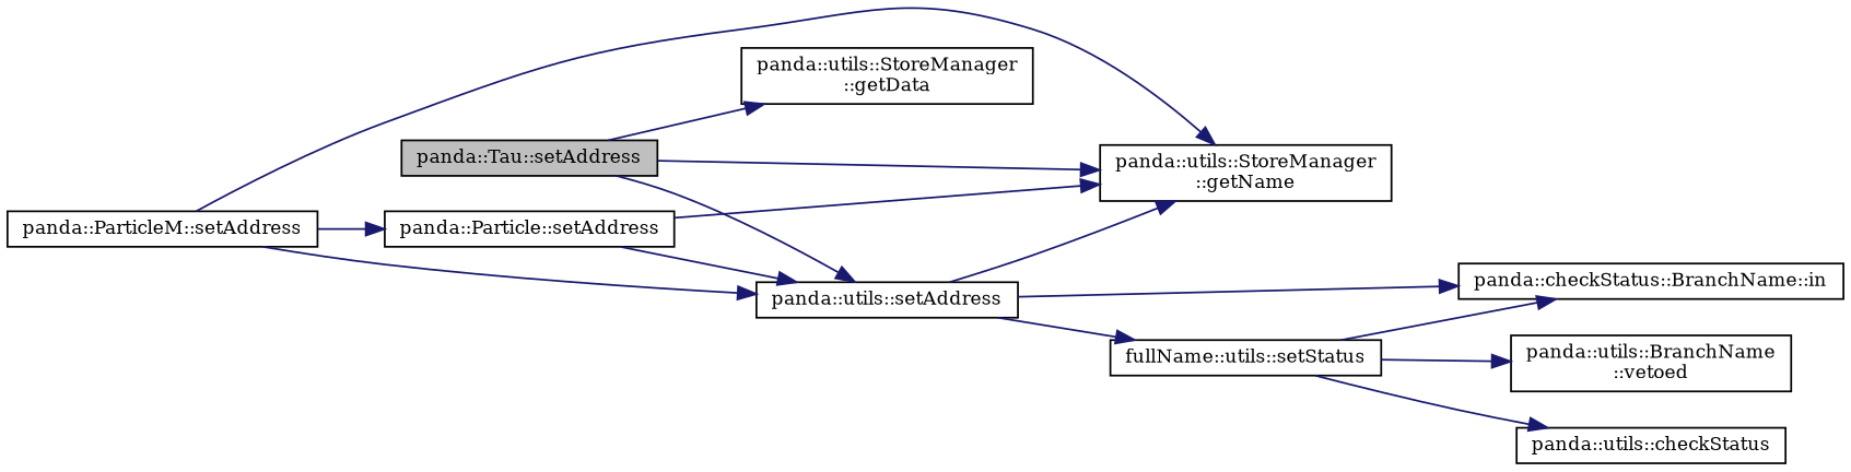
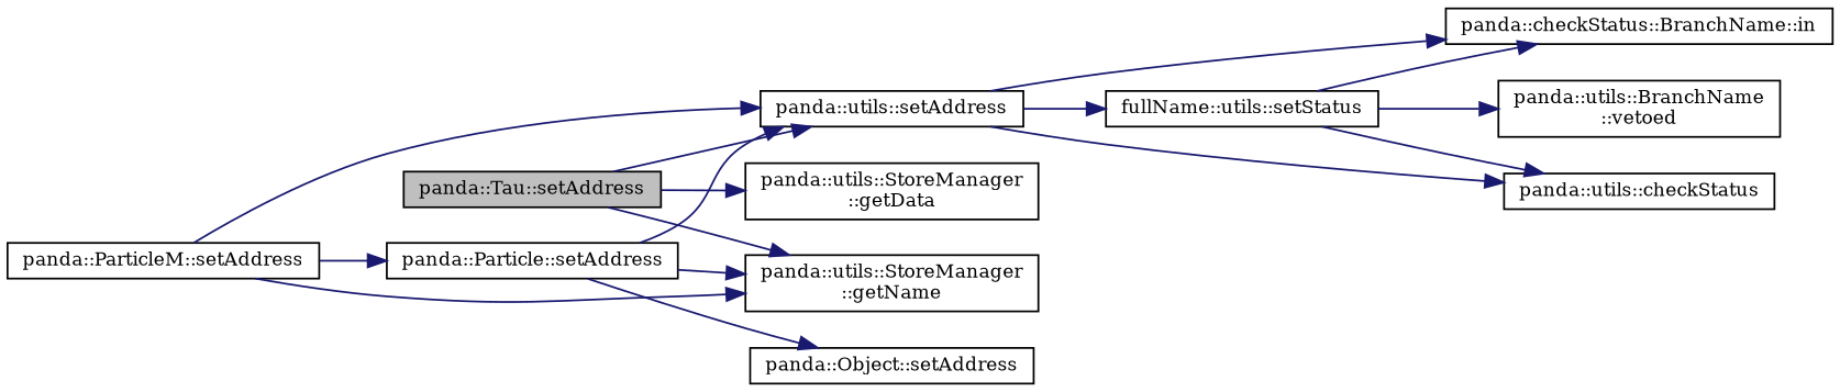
  digraph {
    fontname="DejaVu Serif"
    rankdir=LR
    node [color=black fillcolor=white fontname="DejaVu Serif" fontsize=10 shape=record style=filled]
    edge [color=midnightblue fontname="DejaVu Serif" fontsize=10 labelfontname=Helvetica labelfontsize=10 style=solid]
    n1 [fillcolor=grey75 fontcolor=black height=0.2 label="panda::Tau::setAddress" width=0.4]
    n2 [height=0.2 label="panda::utils::StoreManager\l::getName" width=0.4]
    n3 [height=0.2 label="panda::utils::setAddress" width=0.4]
    n4 [height=0.2 label="panda::utils::StoreManager\l::getData" width=0.4]
    n5 [height=0.2 label="panda::ParticleM::setAddress" width=0.4]
    n6 [height=0.2 label="panda::Particle::setAddress" width=0.4]
    n7 [height=0.2 label="fullName::utils::setStatus" width=0.4]
    n8 [height=0.2 label="panda::checkStatus::BranchName::in" width=0.4]
    n9 [height=0.2 label="panda::utils::checkStatus" width=0.4]
+   n10 [height=0.2 label="panda::Object::setAddress" width=0.4]
    n11 [height=0.2 label="panda::utils::BranchName\l::vetoed" width=0.4]
    n1 -> n2
    n1 -> n3
    n1 -> n4
    n3 -> n7
    n3 -> n8
-   n3 -> n2
+   n3 -> n9
    n5 -> n2
    n5 -> n3
    n5 -> n6
    n6 -> n2
    n6 -> n3
+   n6 -> n10
    n7 -> n8
    n7 -> n9
    n7 -> n11
  }
